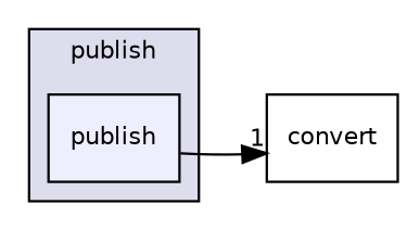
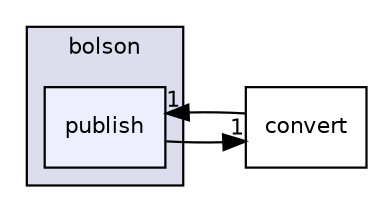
  digraph {
    compound=true
    rankdir=LR
    node [fontname=Helvetica fontsize=10 shape=box]
    edge [headlabel=1 labeldistance=1.5 labelfontname=Helvetica labelfontsize=10]
    n1 [fillcolor="#eeeeff" label=publish pencolor=black style=filled]
    n2 [label=convert]
    subgraph cluster_1 {
      bgcolor="#ddddee"
      fontname=Helvetica
      fontsize=10
-     label=publish
+     label=bolson
      pencolor=black
      n1
    }
    n1 -> n2
+   n2 -> n1
  }
